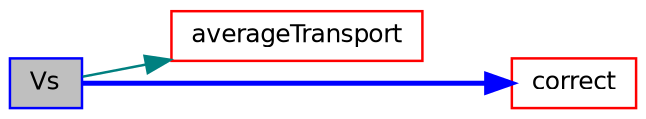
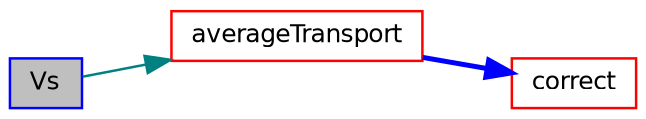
  digraph {
    rankdir=LR
    node [color=red fontname=Helvetica fontsize=10 shape=record]
    edge [fontname=Helvetica fontsize=10 labelfontname=Helvetica labelfontsize=10]
    n1 [color=blue fillcolor=grey75 fontcolor=black height=0.2 label=Vs style=filled width=0.4]
    n2 [height=0.2 label=averageTransport width=0.4]
    n3 [height=0.2 label=correct width=0.4]
    n1 -> n2 [color=teal style=solid]
-   n1 -> n3 [color=blue style=bold]
+   n2 -> n3 [color=blue style=bold]
  }
